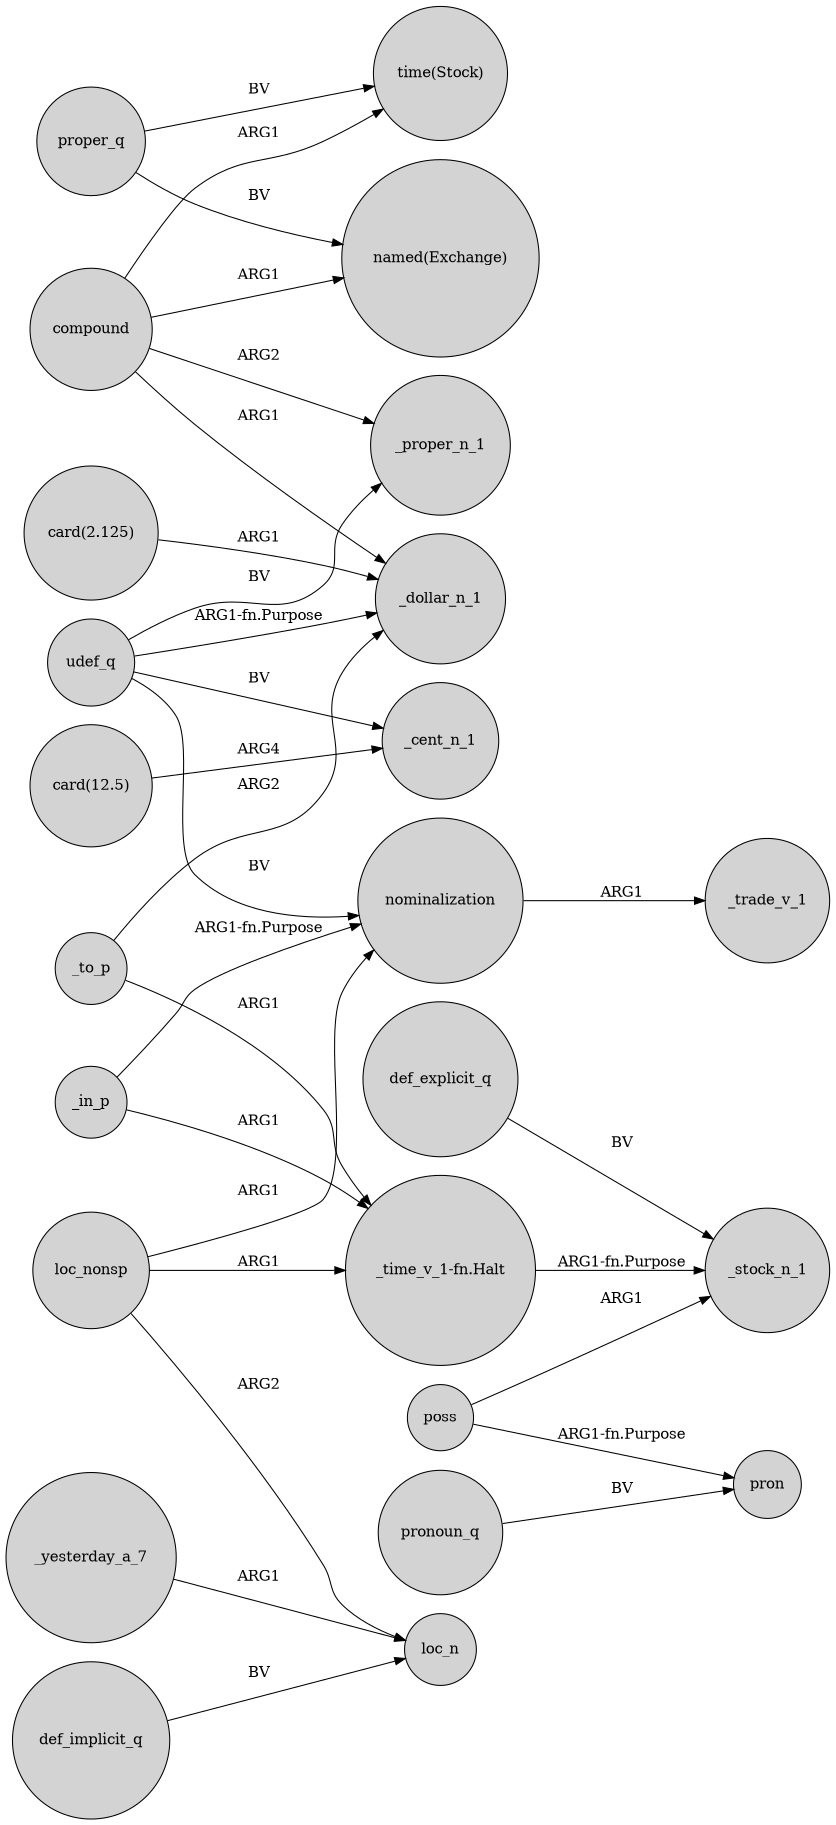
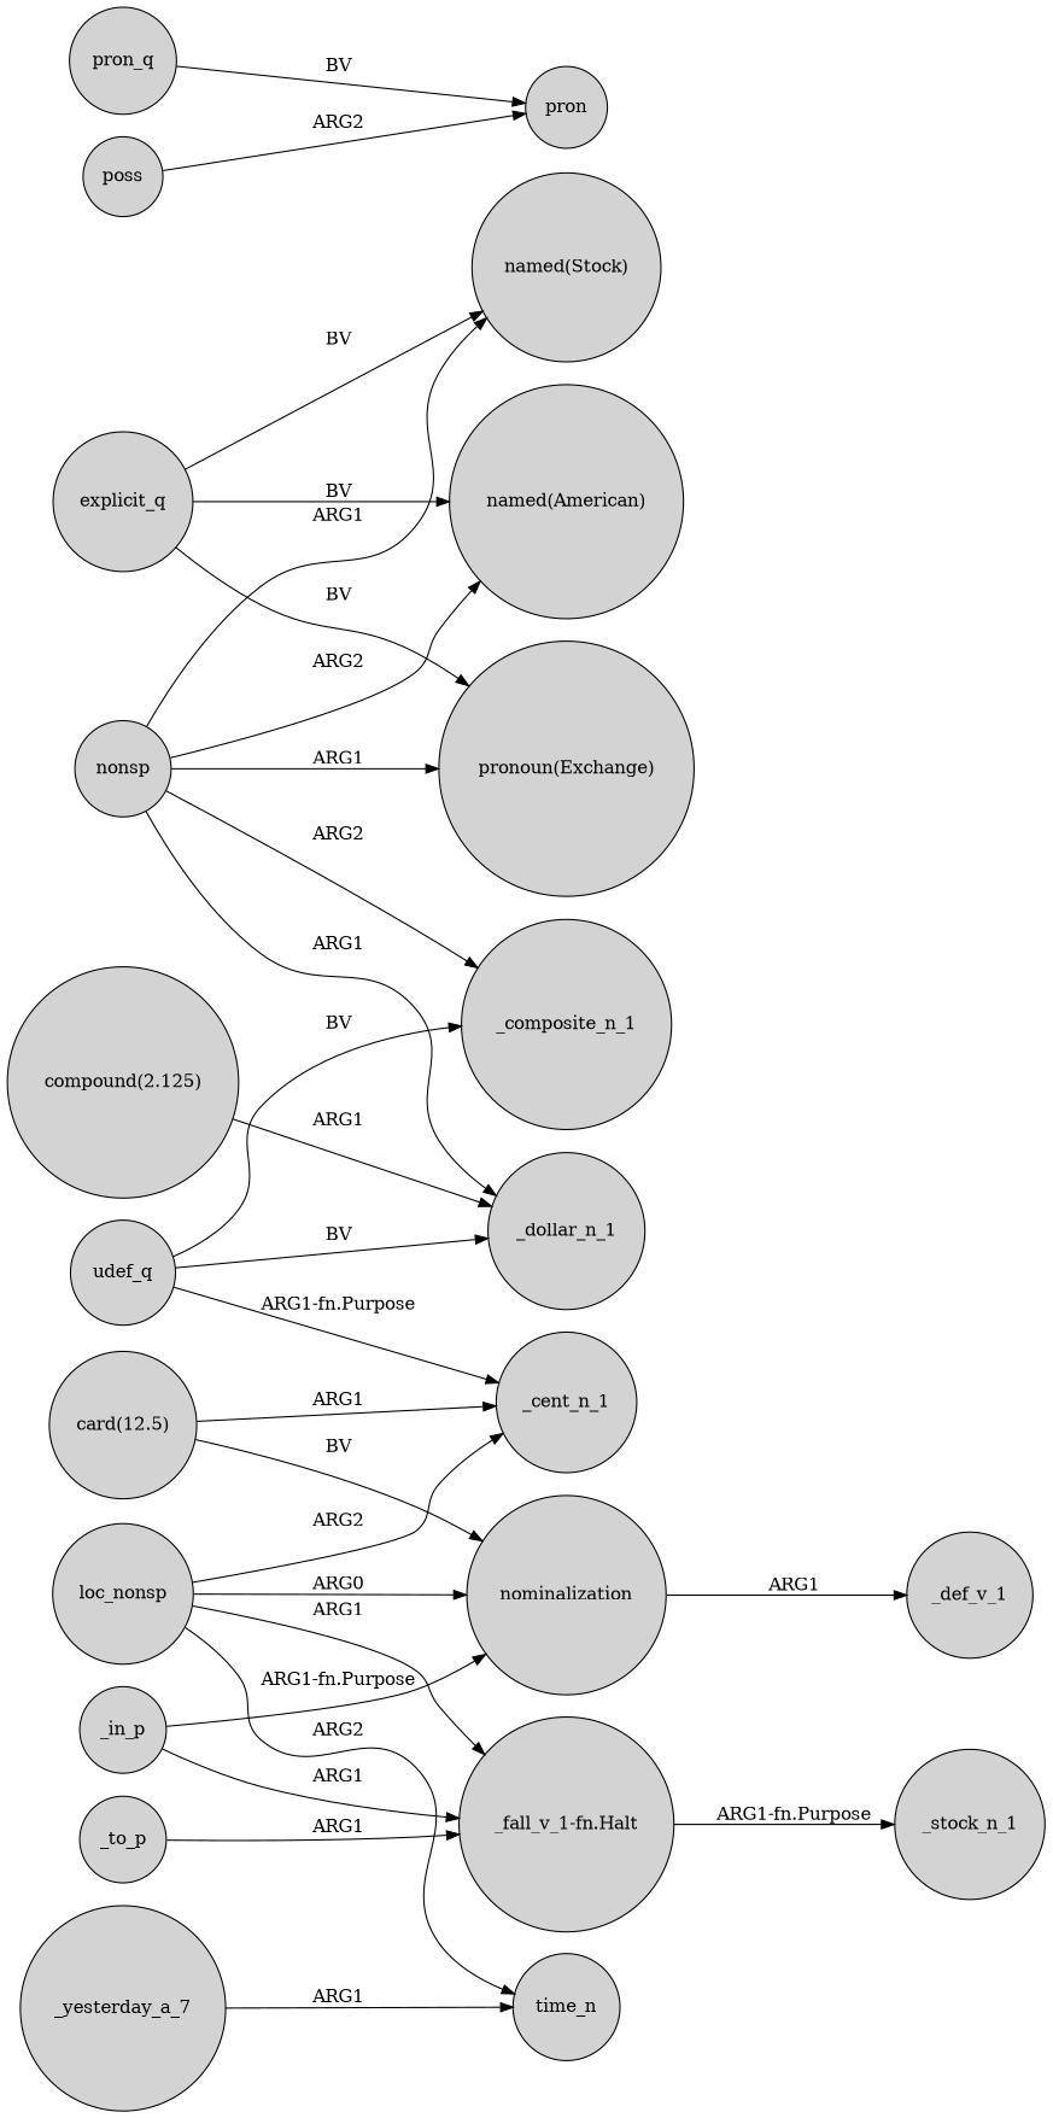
  digraph {
    rankdir=LR
    node [shape=circle style=filled]
-   compound
-   "named(Stock)" [label="time(Stock)"]
-   "named(Exchange)"
-   _composite_n_1 [label=_proper_n_1]
+   compound [label=nonsp]
+   "named(Stock)"
+   "named(Exchange)" [label="pronoun(Exchange)"]
+   _composite_n_1
+   "named(American)"
    _dollar_n_1
    nominalization
-   _trade_v_1
-   "card(2.125)"
-   proper_q
+   _trade_v_1 [label=_def_v_1]
+   "card(2.125)" [label="compound(2.125)"]
+   proper_q [label=explicit_q]
    udef_q
    _cent_n_1
-   def_explicit_q
    _stock_n_1
    n15 [label=_yesterday_a_7]
-   time_n [label=loc_n]
+   time_n
    _to_p
-   "_fall_v_1-fn.Halt" [label="_time_v_1-fn.Halt"]
+   "_fall_v_1-fn.Halt"
    loc_nonsp
-   pronoun_q
+   pronoun_q [label=pron_q]
    pron
    "card(12.5)"
    poss
    _in_p
-   def_implicit_q
    compound -> "named(Stock)" [label=ARG1]
    compound -> "named(Exchange)" [label=ARG1]
    compound -> _composite_n_1 [label=ARG2]
+   compound -> "named(American)" [label=ARG2]
    compound -> _dollar_n_1 [label=ARG1]
    nominalization -> _trade_v_1 [label=ARG1]
    "card(2.125)" -> _dollar_n_1 [label=ARG1]
    proper_q -> "named(Stock)" [label=BV]
    proper_q -> "named(Exchange)" [label=BV]
+   proper_q -> "named(American)" [label=BV]
    udef_q -> _composite_n_1 [label=BV]
-   udef_q -> _dollar_n_1 [label="ARG1-fn.Purpose"]
-   udef_q -> nominalization [label=BV]
-   udef_q -> _cent_n_1 [label=BV]
-   def_explicit_q -> _stock_n_1 [label=BV]
+   udef_q -> _dollar_n_1 [label=BV]
+   "card(12.5)" -> nominalization [label=BV]
+   udef_q -> _cent_n_1 [label="ARG1-fn.Purpose"]
    n15 -> time_n [label=ARG1]
-   _to_p -> _dollar_n_1 [label=ARG2]
    _to_p -> "_fall_v_1-fn.Halt" [label=ARG1]
    "_fall_v_1-fn.Halt" -> _stock_n_1 [label="ARG1-fn.Purpose"]
-   loc_nonsp -> nominalization [label=ARG1]
+   loc_nonsp -> nominalization [label=ARG0]
+   loc_nonsp -> _cent_n_1 [label=ARG2]
    loc_nonsp -> time_n [label=ARG2]
    loc_nonsp -> "_fall_v_1-fn.Halt" [label=ARG1]
    pronoun_q -> pron [label=BV]
-   "card(12.5)" -> _cent_n_1 [label=ARG4]
-   poss -> _stock_n_1 [label=ARG1]
-   poss -> pron [label="ARG1-fn.Purpose"]
+   "card(12.5)" -> _cent_n_1 [label=ARG1]
+   poss -> pron [label=ARG2]
    _in_p -> nominalization [label="ARG1-fn.Purpose"]
    _in_p -> "_fall_v_1-fn.Halt" [label=ARG1]
-   def_implicit_q -> time_n [label=BV]
  }
